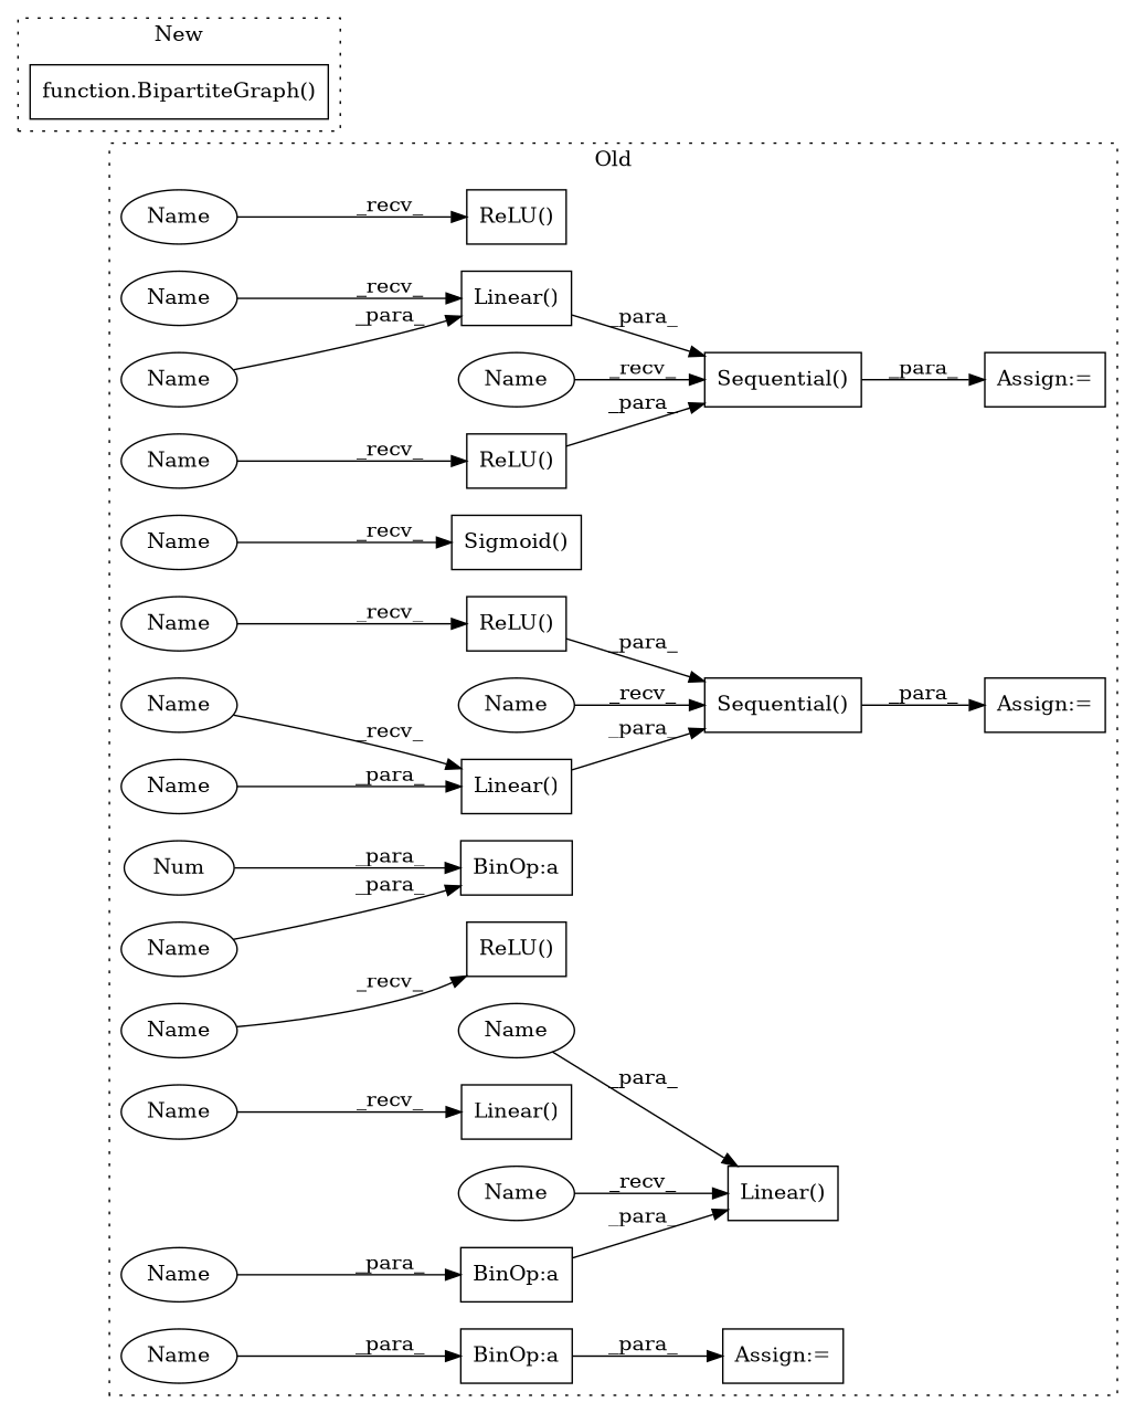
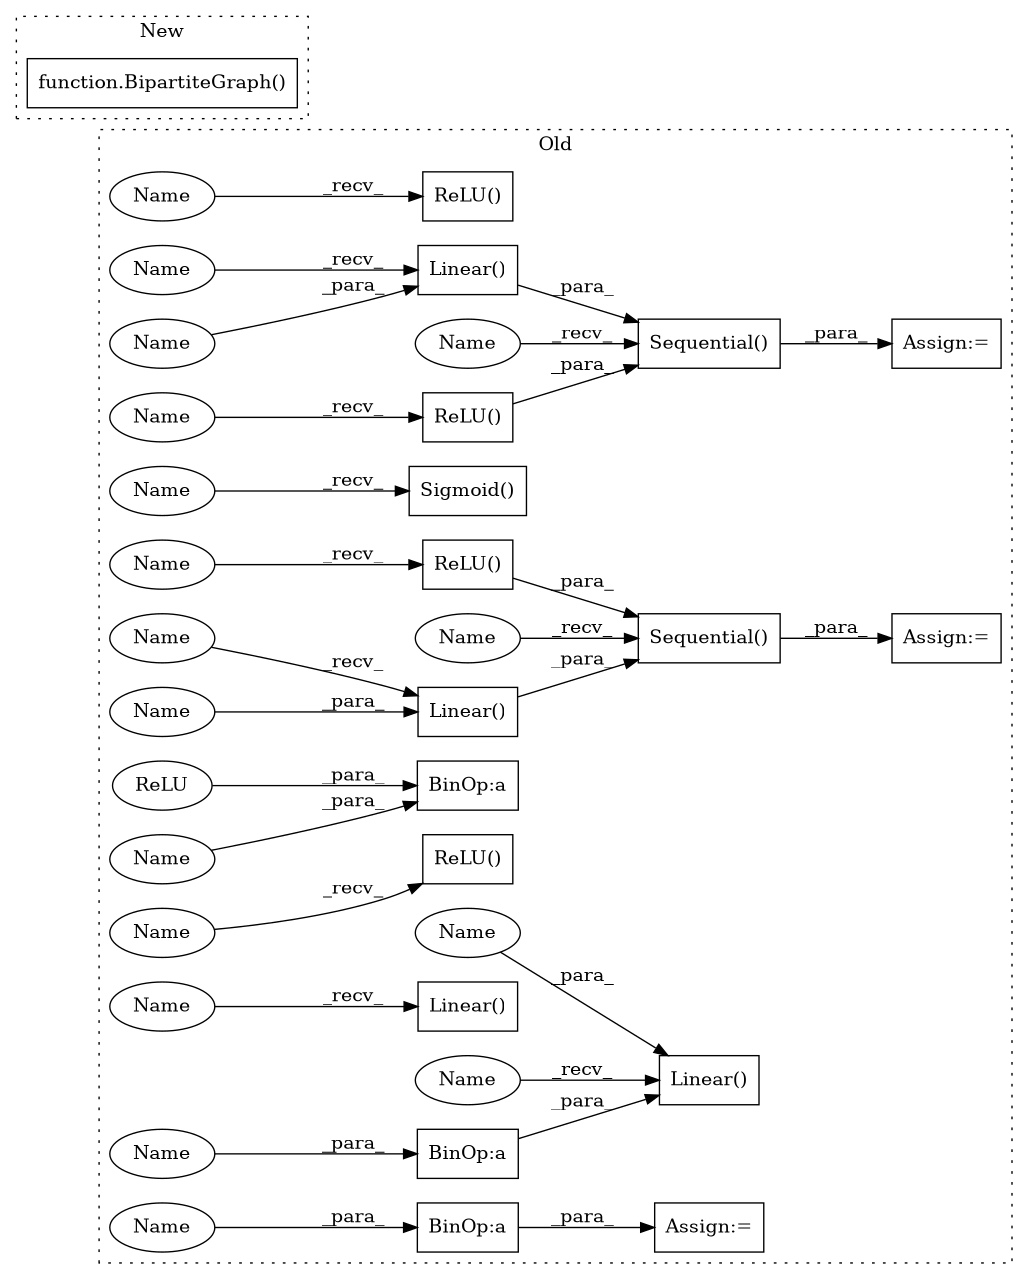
  digraph {
    rankdir=LR
    node [a=87 l=2 s=2249 shape=box]
    n1 [a=75 l=9 label="ReLU()"]
    n2 [a=75 l="23,34" label="Linear()" s="2870,2965"]
    n3 [a=75 l="27,10" label="Sequential()" s="2540,2640"]
    n4 [a=75 l=12 label="Sigmoid()" s=2326]
    n5 [a=82 l=1 label="BinOp:a" s=2116]
    n6 [a=82 l=3 label="BinOp:a" s=2755]
-   n7 [a=76 l=1 label=Num s=2117 shape=ellipse]
+   n7 [a=76 l=1 label=ReLU s=2117 shape=ellipse]
    n8 [a=68 l=3 label="Assign:=" s=2537]
    n9 [a=68 l=3 label="Assign:=" s=2711]
    n10 [a=75 l=9 label="ReLU()" s=2631]
    n11 [a=75 l="10,1" label="Linear()" s="2567,2616"]
    n12 [a=75 l=9 label="ReLU()" s=2494]
    n13 [a=75 l="10,1" label="Linear()" s="2430,2479"]
    n14 [a=75 l="27,10" label="Sequential()" s="2403,2503"]
    n15 [a=82 l=3 label="BinOp:a" s=2911]
    n16 [a=68 l=3 label="Assign:=" s=2400]
    n17 [a=75 l=9 label="ReLU()" s=2154]
    n18 [a=75 l="10,1" label="Linear()" s="2177,2234"]
    n19 [label=Name s=2154 shape=ellipse]
    n20 [label=Name s=2430 shape=ellipse]
    n21 [label=Name s=2870 shape=ellipse]
    n22 [label=Name s=2540 shape=ellipse]
    n23 [label=Name s=2567 shape=ellipse]
    n24 [label=Name s=2403 shape=ellipse]
    n25 [label=Name s=2326 shape=ellipse]
    n26 [label=Name s=2494 shape=ellipse]
    n27 [label=Name shape=ellipse]
    n28 [label=Name s=2177 shape=ellipse]
    n29 [label=Name s=2631 shape=ellipse]
    n30 [l=18 label=Name s=2577 shape=ellipse]
    n31 [l=18 label=Name s=2947 shape=ellipse]
    n32 [l=18 label=Name s=2440 shape=ellipse]
    n33 [l=18 label=Name s=2737 shape=ellipse]
    n34 [l=18 label=Name s=2098 shape=ellipse]
    n35 [l=18 label=Name s=2893 shape=ellipse]
    n36 [a=75 l="28,10" label="function.BipartiteGraph()" s="4629,4730"]
    subgraph cluster_1 {
      label=Old
      style=dotted
      n1
      n2
      n3
      n4
      n5
      n6
      n7
      n8
      n9
      n10
      n11
      n12
      n13
      n14
      n15
      n16
      n17
      n18
      n19
      n20
      n21
      n22
      n23
      n24
      n25
      n26
      n27
      n28
      n29
      n30
      n31
      n32
      n33
      n34
      n35
    }
    subgraph cluster_2 {
      label=New
      style=dotted
      n36
    }
    n3 -> n8 [label=_para_]
    n6 -> n9 [label=_para_]
    n7 -> n5 [label=_para_]
    n10 -> n3 [label=_para_]
    n11 -> n3 [label=_para_]
    n12 -> n14 [label=_para_]
    n13 -> n14 [label=_para_]
    n14 -> n16 [label=_para_]
    n15 -> n2 [label=_para_]
    n19 -> n17 [label=_recv_]
    n20 -> n13 [label=_recv_]
    n21 -> n2 [label=_recv_]
    n22 -> n3 [label=_recv_]
    n23 -> n11 [label=_recv_]
    n24 -> n14 [label=_recv_]
    n25 -> n4 [label=_recv_]
    n26 -> n12 [label=_recv_]
    n27 -> n1 [label=_recv_]
    n28 -> n18 [label=_recv_]
    n29 -> n10 [label=_recv_]
    n30 -> n11 [label=_para_]
    n31 -> n2 [label=_para_]
    n32 -> n13 [label=_para_]
    n33 -> n6 [label=_para_]
    n34 -> n5 [label=_para_]
    n35 -> n15 [label=_para_]
  }
